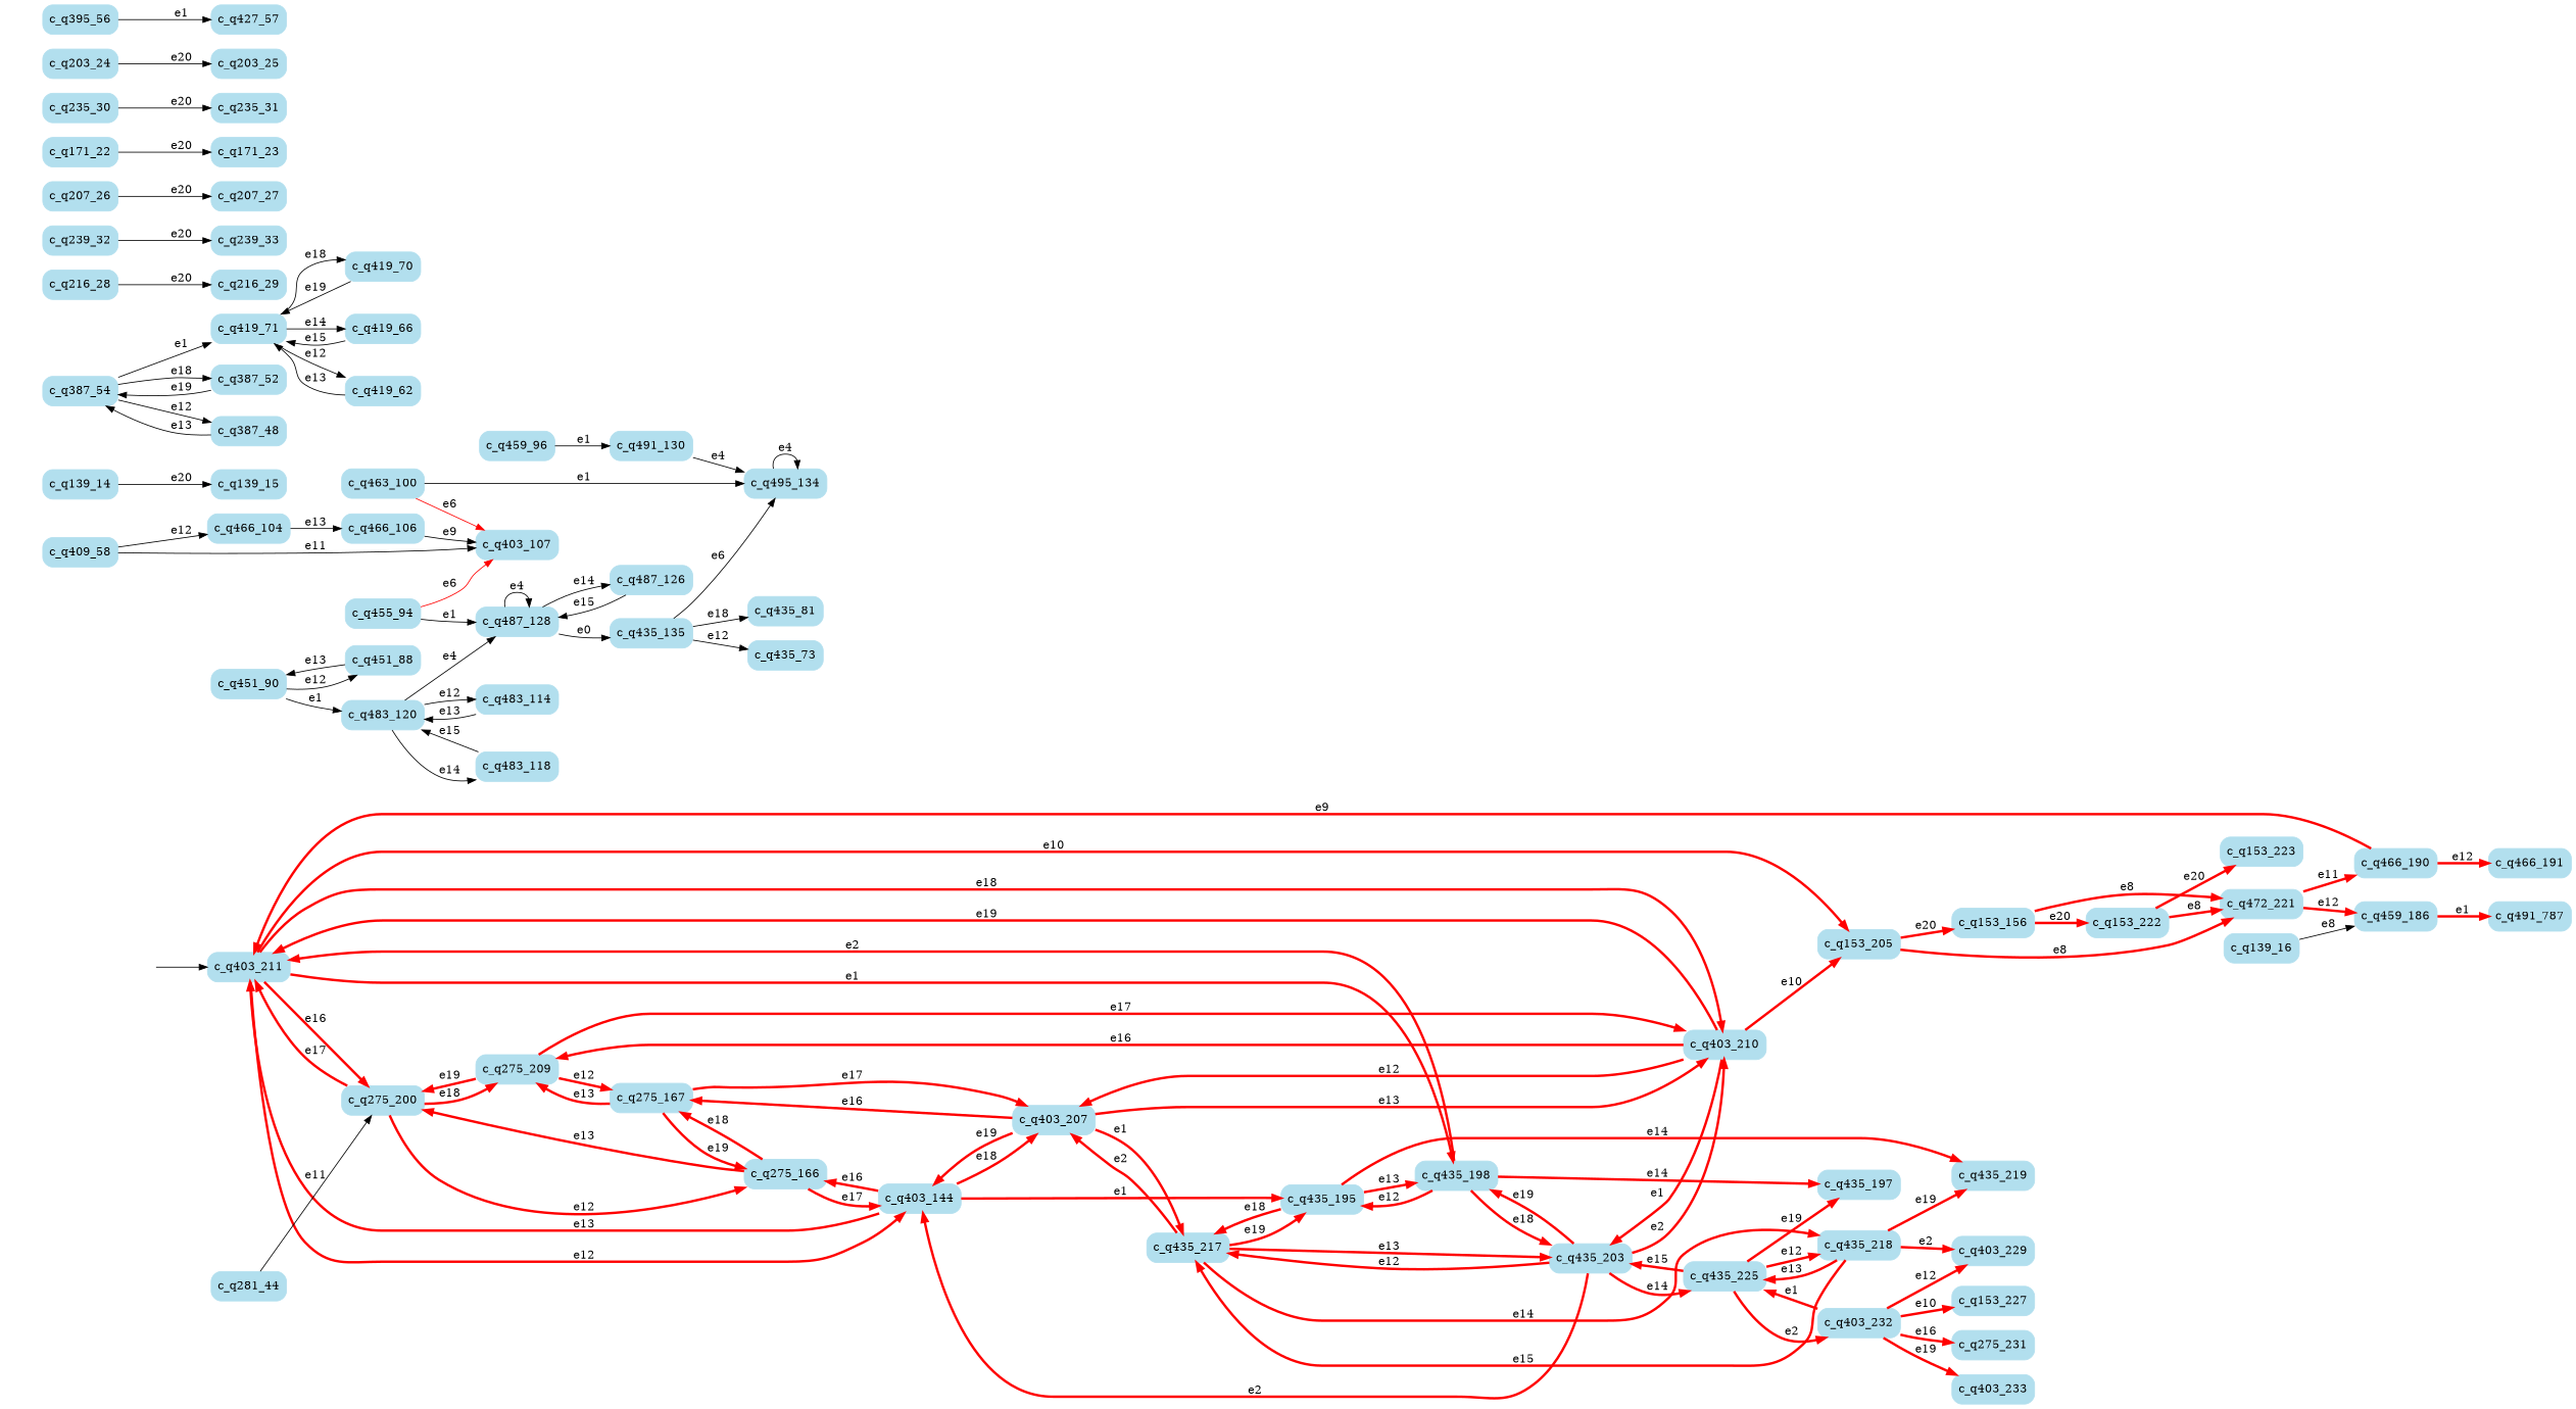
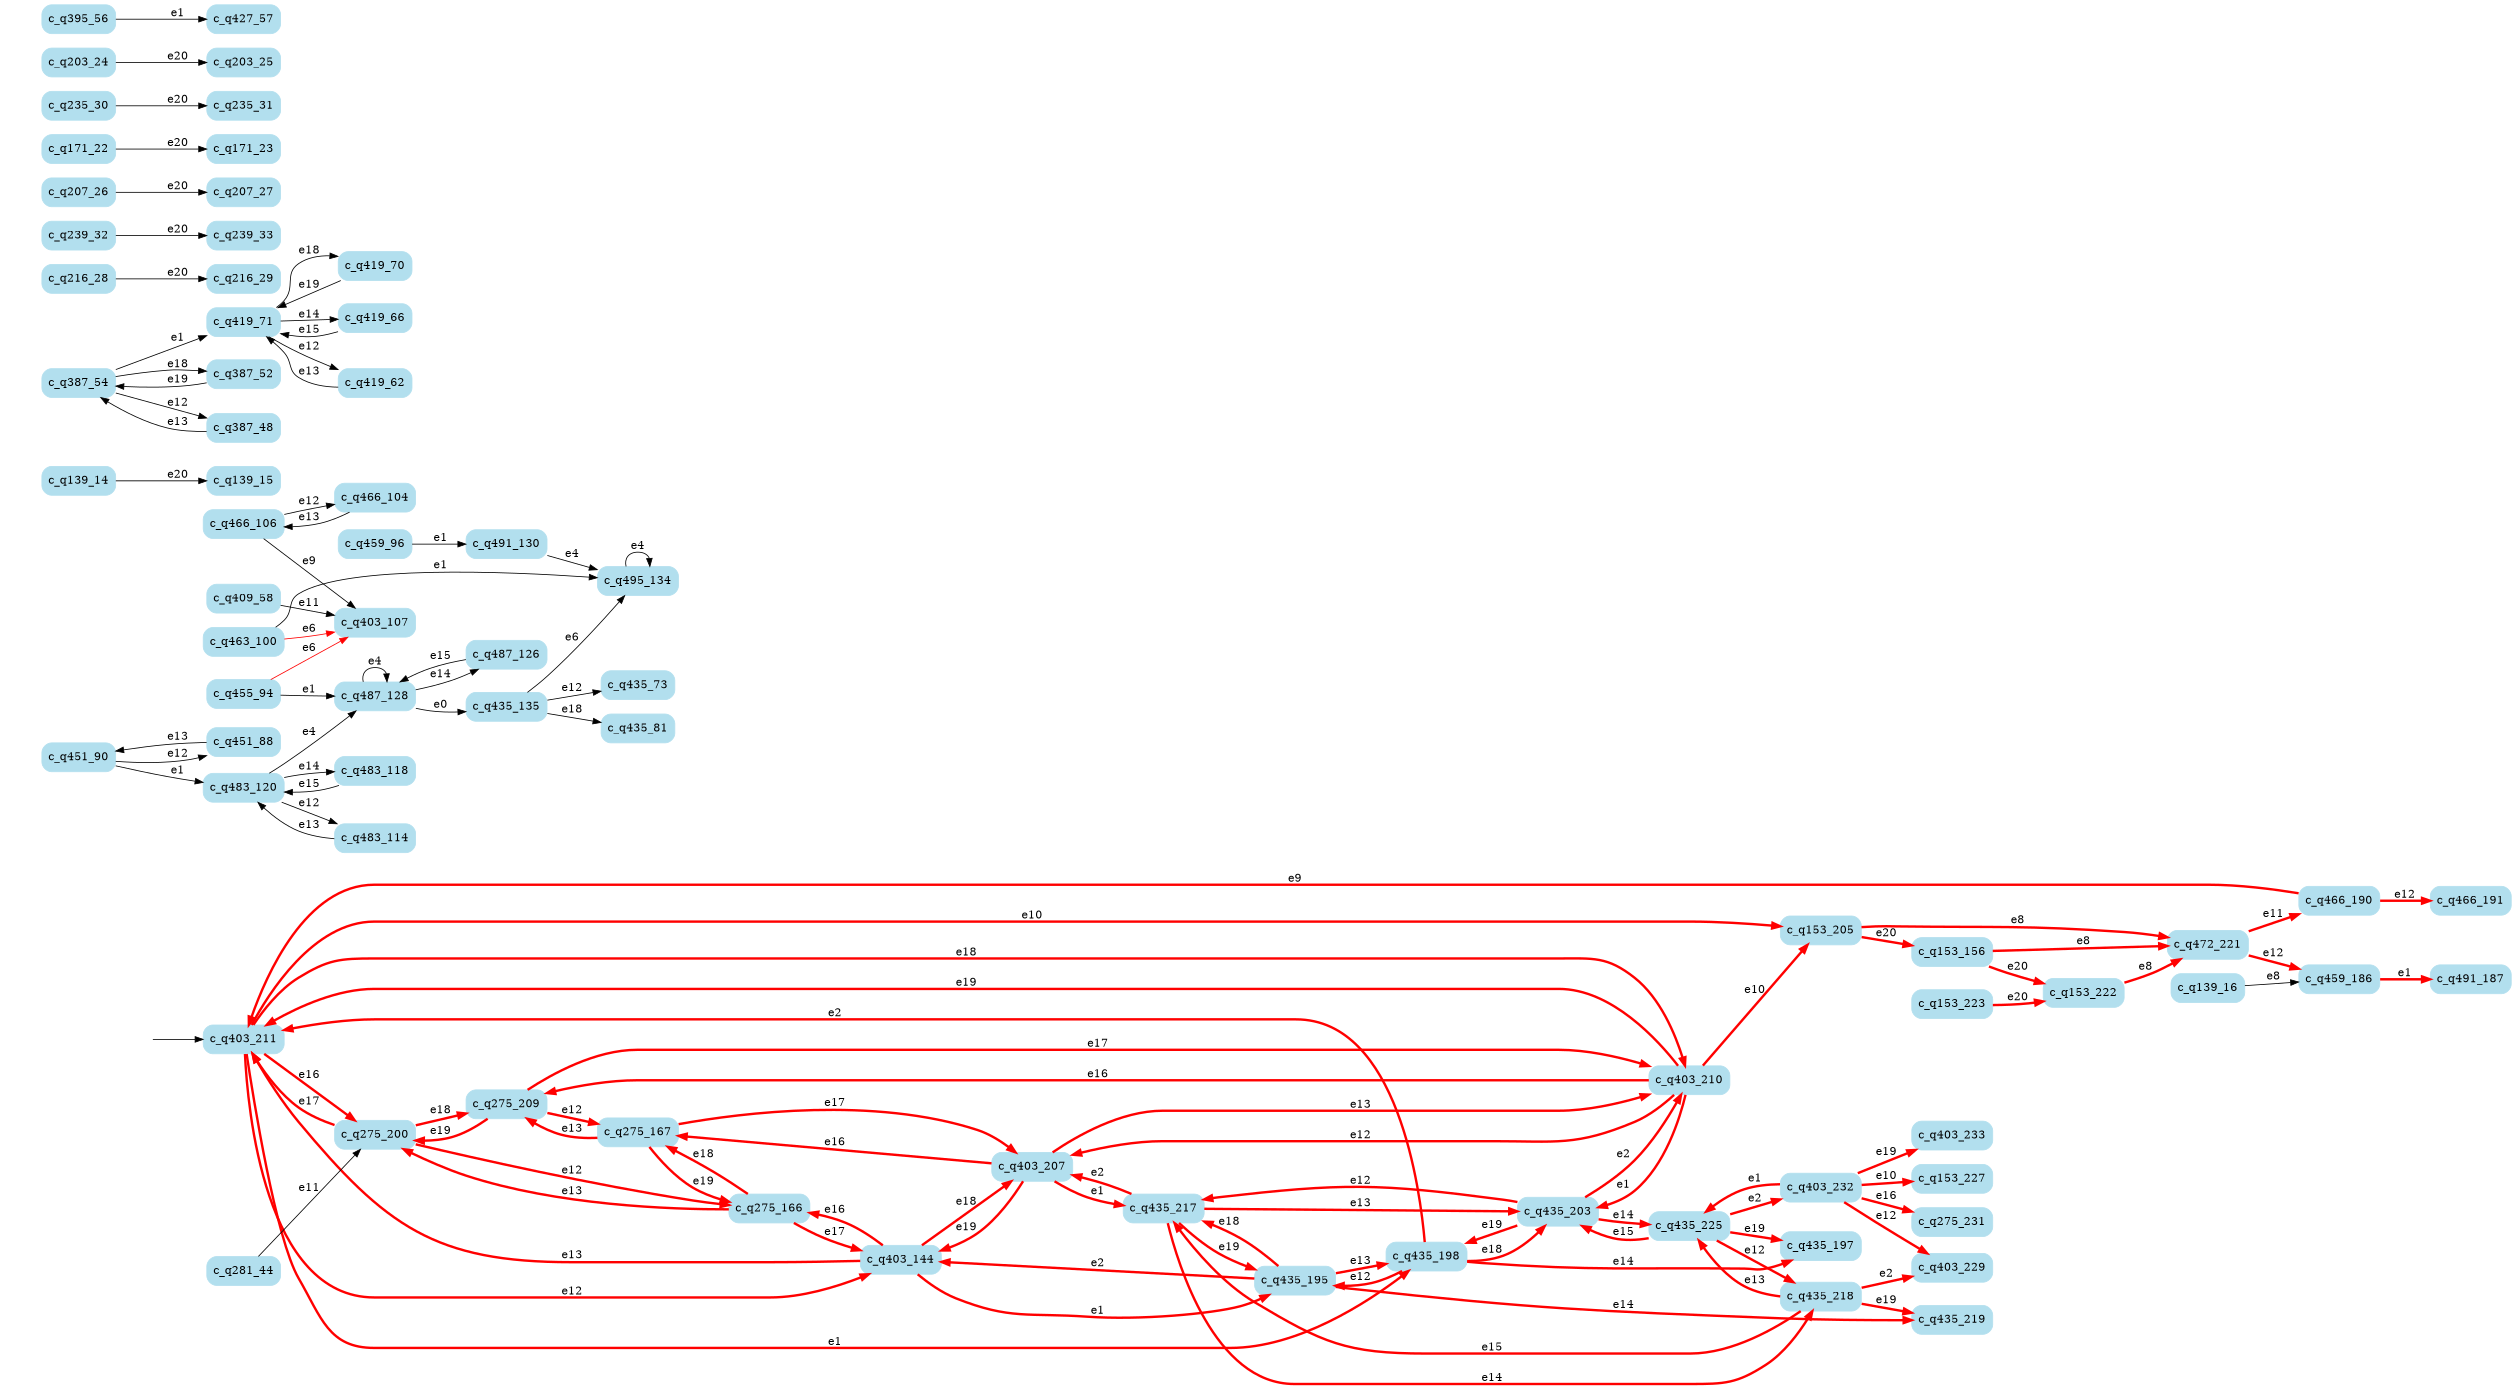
  digraph {
    rankdir=LR
    node [style="rounded, filled" color=lightblue2 shape=box]
    edge [color=red penwidth=3]
    start_c_q403_211 [style=invisible color="" shape=""]
    n2 [label=c_q403_211]
    n3 [label=c_q153_205]
    n4 [label=c_q275_200]
    n5 [label=c_q403_144]
    n6 [label=c_q435_198]
    n7 [label=c_q403_210]
    n8 [label=c_q472_221]
    n9 [label=c_q153_156]
    n10 [label=c_q466_190]
    n11 [label=c_q459_186]
    n12 [label=c_q153_222]
    n13 [label=c_q455_94]
    n14 [label=c_q403_107]
    n15 [label=c_q487_128]
    n16 [label=c_q435_135]
    n17 [label=c_q487_126]
    n18 [label=c_q275_166]
    n19 [label=c_q275_209]
    n20 [label=c_q275_167]
    n21 [label=c_q139_14]
    n22 [label=c_q139_15]
    n23 [label=c_q435_195]
    n24 [label=c_q403_207]
    n25 [label=c_q435_219]
    n26 [label=c_q435_217]
    n27 [label=c_q387_54]
    n28 [label=c_q419_71]
    n29 [label=c_q387_52]
    n30 [label=c_q387_48]
    n31 [label=c_q419_70]
    n32 [label=c_q419_66]
    n33 [label=c_q419_62]
    n34 [label=c_q466_191]
    n35 [label=c_q216_28]
    n36 [label=c_q216_29]
    n37 [label=c_q435_218]
    n38 [label=c_q435_203]
    n39 [label=c_q403_229]
    n40 [label=c_q435_225]
    n41 [label=c_q459_96]
    n42 [label=c_q491_130]
    n43 [label=c_q495_134]
    n44 [label=c_q451_88]
    n45 [label=c_q451_90]
    n46 [label=c_q483_120]
    n47 [label=c_q239_32]
    n48 [label=c_q239_33]
    n49 [label=c_q207_27]
    n50 [label=c_q466_104]
    n51 [label=c_q466_106]
    n52 [label=c_q435_81]
    n53 [label=c_q435_197]
    n54 [label=c_q483_114]
    n55 [label=c_q483_118]
-   n56 [label=c_q491_787]
+   n56 [label=c_q491_187]
    n57 [label=c_q171_23]
    n58 [label=c_q207_26]
    n59 [label=c_q235_31]
    n60 [label=c_q275_231]
    n61 [label=c_q403_232]
    n62 [label=c_q403_233]
    n63 [label=c_q153_227]
    n64 [label=c_q281_44]
    n65 [label=c_q203_24]
    n66 [label=c_q203_25]
    n67 [label=c_q153_223]
    n68 [label=c_q409_58]
    n69 [label=c_q463_100]
    n70 [label=c_q395_56]
    n71 [label=c_q427_57]
    n72 [label=c_q435_73]
    n73 [label=c_q139_16]
    n74 [label=c_q171_22]
    n75 [label=c_q235_30]
    start_c_q403_211 -> n2 [color="" penwidth=""]
    n2 -> n3 [label=e10]
    n2 -> n4 [label=e16]
    n2 -> n5 [label=e12]
    n2 -> n6 [label=e1]
    n2 -> n7 [label=e18]
    n3 -> n8 [label=e8]
    n3 -> n9 [label=e20]
    n4 -> n2 [label=e17]
    n4 -> n18 [label=e12]
    n4 -> n19 [label=e18]
    n5 -> n2 [label=e13]
    n5 -> n18 [label=e16]
    n5 -> n23 [label=e1]
    n5 -> n24 [label=e18]
    n6 -> n2 [label=e2]
    n6 -> n23 [label=e12]
    n6 -> n38 [label=e18]
    n6 -> n53 [label=e14]
    n7 -> n2 [label=e19]
    n7 -> n3 [label=e10]
    n7 -> n19 [label=e16]
    n7 -> n24 [label=e12]
    n7 -> n38 [label=e1]
    n8 -> n10 [label=e11]
    n8 -> n11 [label=e12]
    n9 -> n8 [label=e8]
    n9 -> n12 [label=e20]
    n10 -> n2 [label=e9]
    n10 -> n34 [label=e12]
    n11 -> n56 [label=e1]
    n12 -> n8 [label=e8]
-   n12 -> n67 [label=e20]
+   n67 -> n12 [label=e20]
    n13 -> n14 [label=e6 penwidth=""]
    n13 -> n15 [label=e1 color="" penwidth=""]
    n15 -> n15 [label=e4 color="" penwidth=""]
    n15 -> n16 [label=e0 color="" penwidth=""]
    n15 -> n17 [label=e14 color="" penwidth=""]
    n16 -> n43 [label=e6 color="" penwidth=""]
    n16 -> n52 [label=e18 color="" penwidth=""]
    n16 -> n72 [label=e12 color="" penwidth=""]
    n17 -> n15 [label=e15 color="" penwidth=""]
    n18 -> n4 [label=e13]
    n18 -> n5 [label=e17]
    n18 -> n20 [label=e18]
    n19 -> n4 [label=e19]
    n19 -> n7 [label=e17]
    n19 -> n20 [label=e12]
    n20 -> n18 [label=e19]
    n20 -> n19 [label=e13]
    n20 -> n24 [label=e17]
    n21 -> n22 [label=e20 color="" penwidth=""]
-   n38 -> n5 [label=e2]
+   n23 -> n5 [label=e2]
    n23 -> n6 [label=e13]
    n23 -> n25 [label=e14]
    n23 -> n26 [label=e18]
    n24 -> n5 [label=e19]
    n24 -> n7 [label=e13]
    n24 -> n20 [label=e16]
    n24 -> n26 [label=e1]
    n26 -> n23 [label=e19]
    n26 -> n24 [label=e2]
    n26 -> n37 [label=e14]
    n26 -> n38 [label=e13]
    n27 -> n28 [label=e1 color="" penwidth=""]
    n27 -> n29 [label=e18 color="" penwidth=""]
    n27 -> n30 [label=e12 color="" penwidth=""]
    n28 -> n31 [label=e18 color="" penwidth=""]
    n28 -> n32 [label=e14 color="" penwidth=""]
    n28 -> n33 [label=e12 color="" penwidth=""]
    n29 -> n27 [label=e19 color="" penwidth=""]
    n30 -> n27 [label=e13 color="" penwidth=""]
    n31 -> n28 [label=e19 color="" penwidth=""]
    n32 -> n28 [label=e15 color="" penwidth=""]
    n33 -> n28 [label=e13 color="" penwidth=""]
    n35 -> n36 [label=e20 color="" penwidth=""]
    n37 -> n25 [label=e19]
    n37 -> n26 [label=e15]
    n37 -> n39 [label=e2]
    n37 -> n40 [label=e13]
    n38 -> n6 [label=e19]
    n38 -> n7 [label=e2]
    n38 -> n26 [label=e12]
    n38 -> n40 [label=e14]
    n40 -> n37 [label=e12]
    n40 -> n38 [label=e15]
    n40 -> n53 [label=e19]
    n40 -> n61 [label=e2]
    n41 -> n42 [label=e1 color="" penwidth=""]
    n42 -> n43 [label=e4 color="" penwidth=""]
    n43 -> n43 [label=e4 color="" penwidth=""]
    n44 -> n45 [label=e13 color="" penwidth=""]
    n45 -> n44 [label=e12 color="" penwidth=""]
    n45 -> n46 [label=e1 color="" penwidth=""]
    n46 -> n15 [label=e4 color="" penwidth=""]
    n46 -> n54 [label=e12 color="" penwidth=""]
    n46 -> n55 [label=e14 color="" penwidth=""]
    n47 -> n48 [label=e20 color="" penwidth=""]
    n50 -> n51 [label=e13 color="" penwidth=""]
    n51 -> n14 [label=e9 color="" penwidth=""]
-   n68 -> n50 [label=e12 color="" penwidth=""]
+   n51 -> n50 [label=e12 color="" penwidth=""]
    n54 -> n46 [label=e13 color="" penwidth=""]
    n55 -> n46 [label=e15 color="" penwidth=""]
    n58 -> n49 [label=e20 color="" penwidth=""]
    n61 -> n39 [label=e12]
    n61 -> n40 [label=e1]
    n61 -> n60 [label=e16]
    n61 -> n62 [label=e19]
    n61 -> n63 [label=e10]
    n64 -> n4 [label=e11 color="" penwidth=""]
    n65 -> n66 [label=e20 color="" penwidth=""]
    n68 -> n14 [label=e11 color="" penwidth=""]
    n69 -> n14 [label=e6 penwidth=""]
    n69 -> n43 [label=e1 color="" penwidth=""]
    n70 -> n71 [label=e1 color="" penwidth=""]
    n73 -> n11 [label=e8 color="" penwidth=""]
    n74 -> n57 [label=e20 color="" penwidth=""]
    n75 -> n59 [label=e20 color="" penwidth=""]
  }
